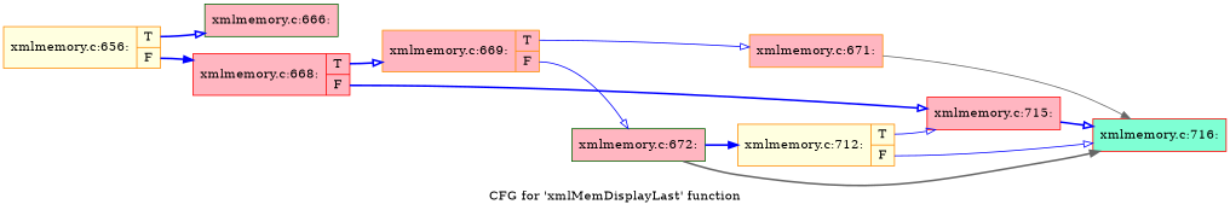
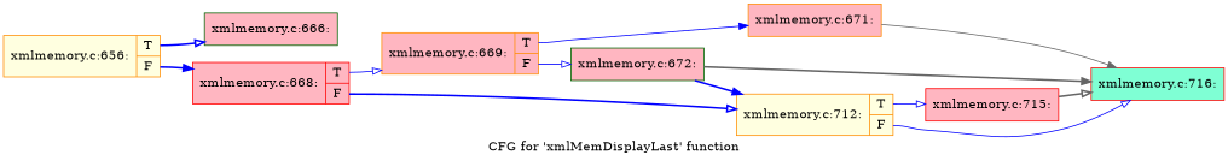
  digraph {
    label="CFG for 'xmlMemDisplayLast' function"
    rankdir=LR
    node [color=darkorange fillcolor=lightpink shape=record style=filled]
    edge [arrowhead=onormal color=blue style=bold]
    n1 [fillcolor=lightyellow label="{xmlmemory.c:656:|{<s0>T|<s1>F}}"]
    n2 [color=darkgreen label="{xmlmemory.c:666:}"]
    n3 [color=red label="{xmlmemory.c:668:|{<s0>T|<s1>F}}"]
    n4 [label="{xmlmemory.c:669:|{<s0>T|<s1>F}}"]
    n5 [fillcolor=lightyellow label="{xmlmemory.c:712:|{<s0>T|<s1>F}}"]
    n6 [color=red fillcolor=aquamarine label="{xmlmemory.c:716:}"]
    n7 [label="{xmlmemory.c:671:}"]
    n8 [color=darkgreen label="{xmlmemory.c:672:}"]
    n9 [color=red label="{xmlmemory.c:715:}"]
    n1 -> n2 [tailport=s0]
    n1 -> n3 [arrowhead=normal tailport=s1]
-   n3 -> n4 [tailport=s0]
-   n3 -> n9 [tailport=s1]
-   n4 -> n7 [style=solid tailport=s0]
+   n3 -> n4 [style=solid tailport=s0]
+   n3 -> n5 [tailport=s1]
+   n4 -> n7 [arrowhead=normal style=solid tailport=s0]
    n4 -> n8 [style=solid tailport=s1]
    n5 -> n6 [style=solid tailport=s1]
    n5 -> n9 [style=solid tailport=s0]
    n7 -> n6 [arrowhead=normal color=gray40 style=solid]
    n8 -> n5 [arrowhead=normal]
    n8 -> n6 [arrowhead=normal color=gray40]
-   n9 -> n6
+   n9 -> n6 [color=gray40]
  }
